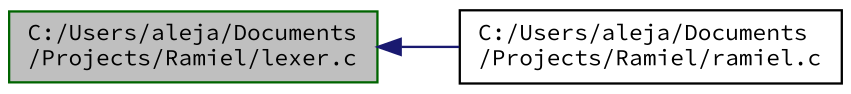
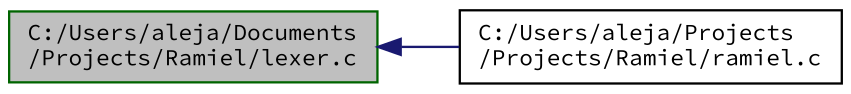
  digraph {
    rankdir=LR
    fontname="Source Code Pro"
    node [fontname="Source Code Pro" fontsize=10 shape=record style=filled]
    n1 [color=darkgreen fillcolor=grey75 fontcolor=black height=0.2 label="C:/Users/aleja/Documents\l/Projects/Ramiel/lexer.c" width=0.4]
-   n2 [color=black fillcolor=white height=0.2 label="C:/Users/aleja/Documents\l/Projects/Ramiel/ramiel.c" width=0.4]
+   n2 [color=black fillcolor=white height=0.2 label="C:/Users/aleja/Projects\l/Projects/Ramiel/ramiel.c" width=0.4]
    n1 -> n2 [color=midnightblue dir=back fontname="Source Code Pro" fontsize=10 labelfontname=Helvetica labelfontsize=10 style=solid]
  }
